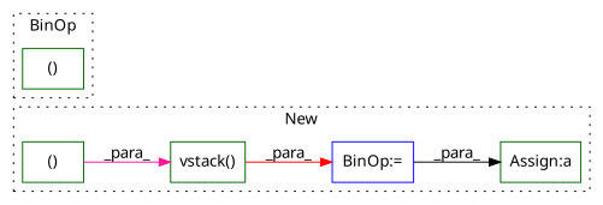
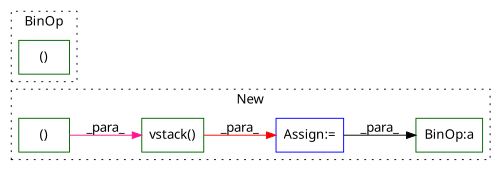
  digraph {
    fontname="Noto Sans"
    rankdir=LR
    node [a=54 color=darkgreen fontname="Noto Sans" l=3 shape=box]
    edge [fontname="Noto Sans"]
    n1 [a=75 l="10,1" label="vstack()" s="1229,1266"]
-   n2 [a=68 color=blue label="BinOp:=" s=1226]
+   n2 [a=68 color=blue label="Assign:=" s=1226]
    n3 [l=15 label="()" s=1250]
-   n4 [a=82 label="Assign:a" s=1399]
+   n4 [a=82 label="BinOp:a" s=1399]
    n5 [l=25 label="()" s=1298]
    subgraph cluster_1 {
      label=New
      style=dotted
      n1
      n2
      n3
      n4
    }
    subgraph cluster_2 {
      label=BinOp
      style=dotted
      n5
    }
    n1 -> n2 [color=red label=_para_]
    n2 -> n4 [color=black label=_para_]
    n3 -> n1 [color=deeppink label=_para_]
  }
